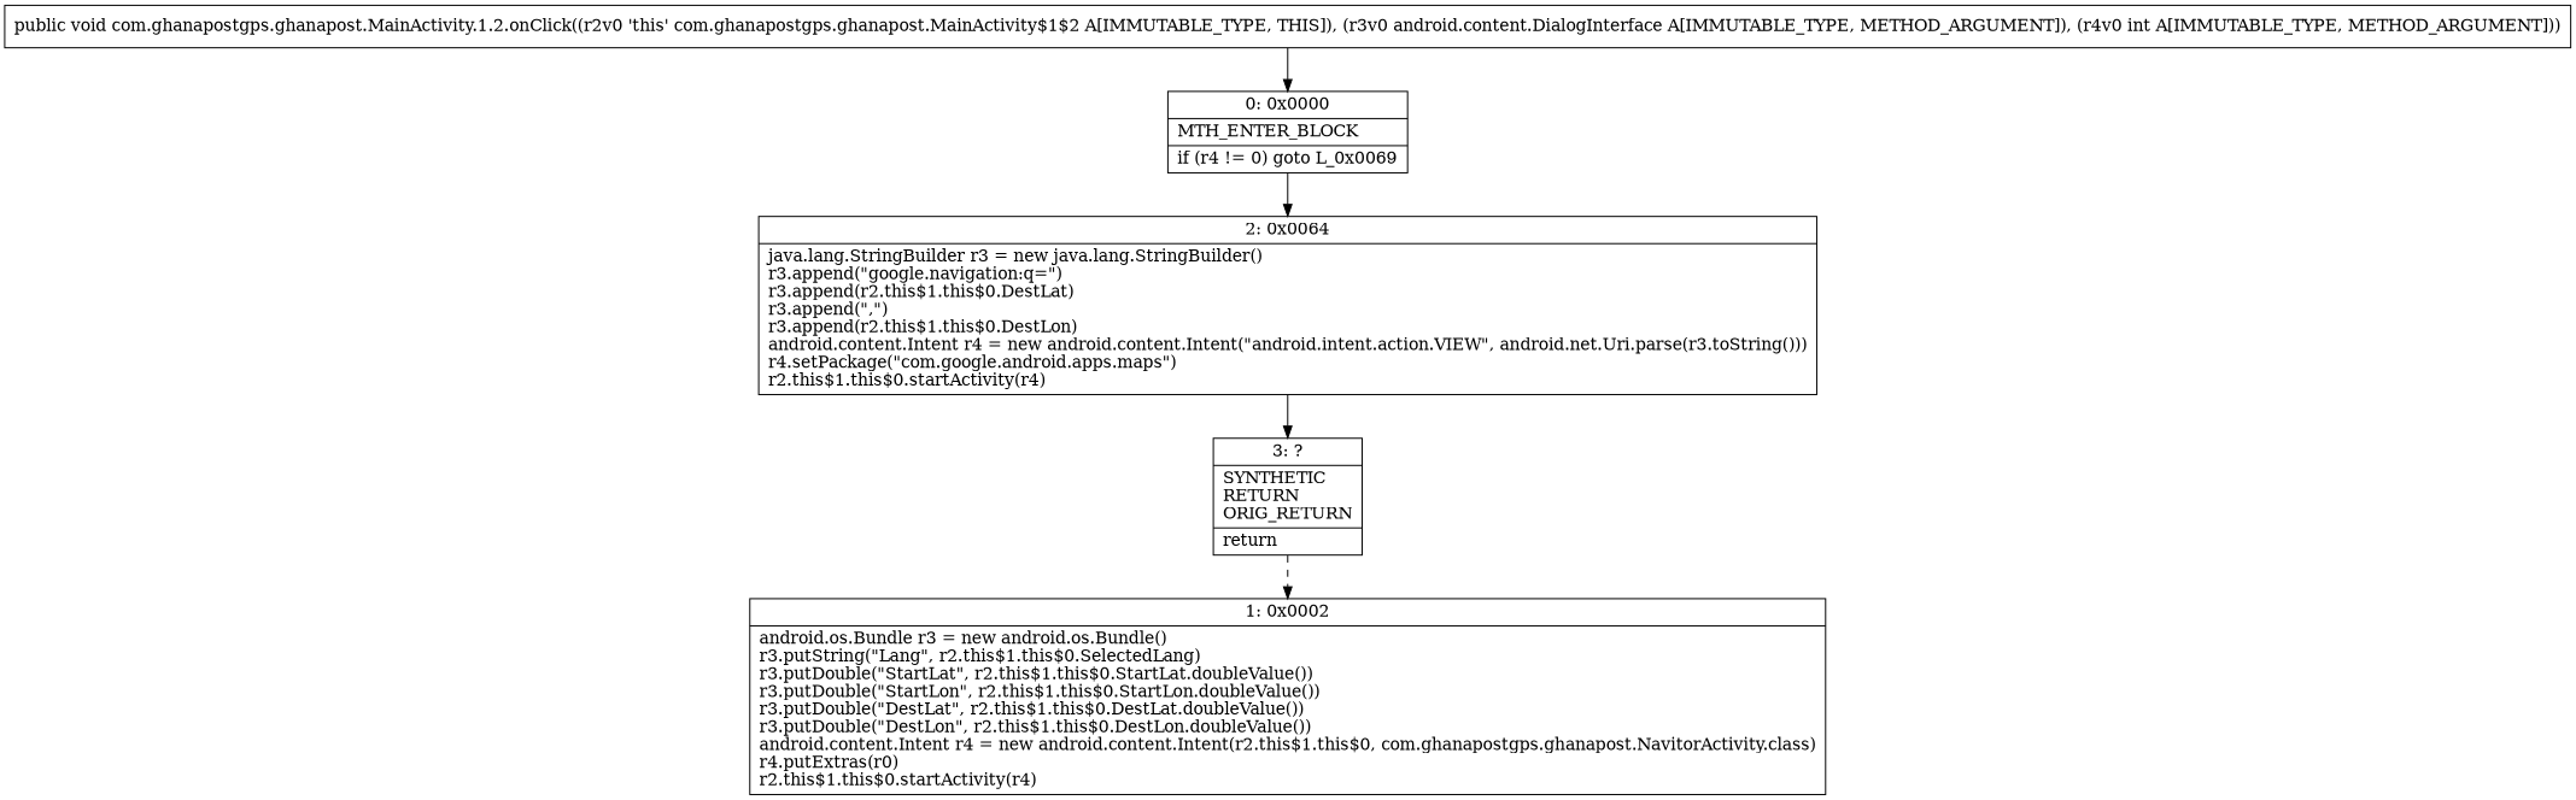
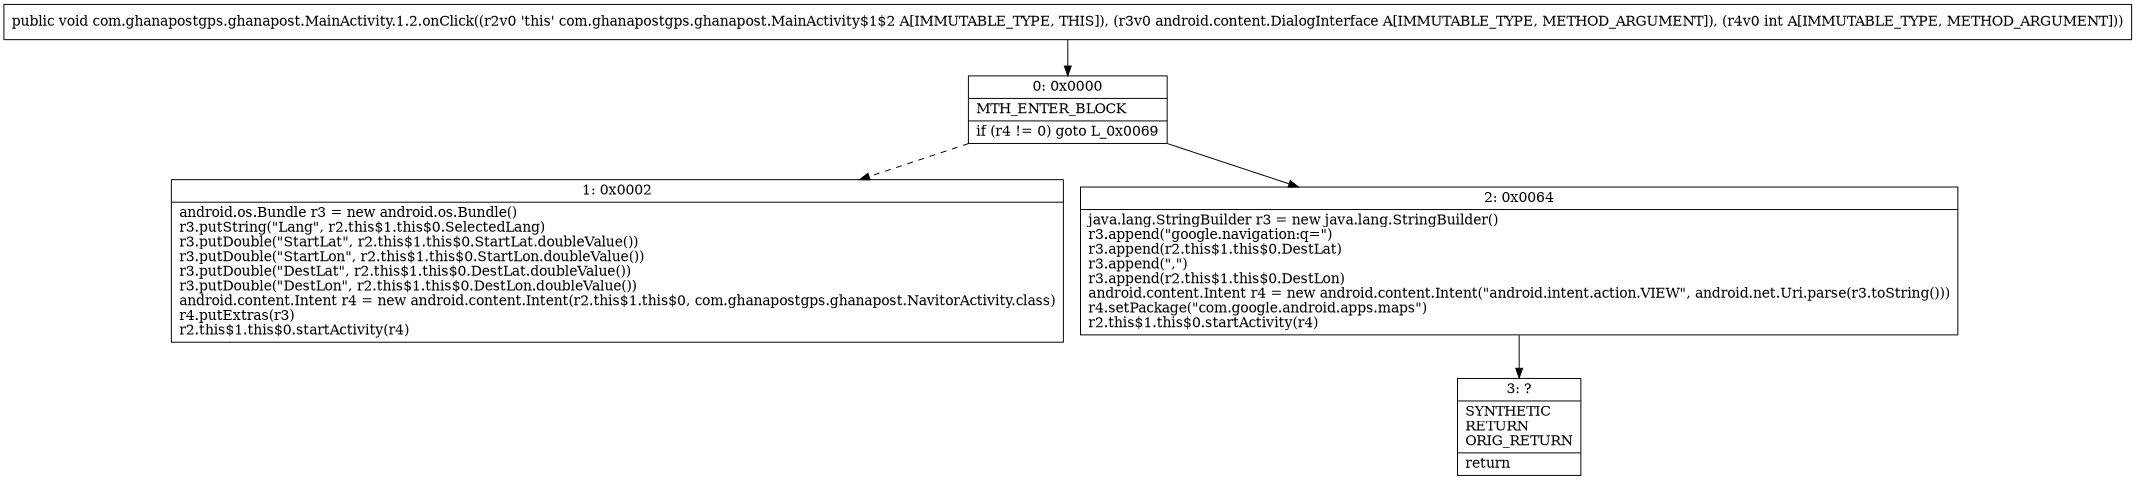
  digraph {
    node [shape=record]
    n1 [label="{0\:\ 0x0000|MTH_ENTER_BLOCK\l|if (r4 != 0) goto L_0x0069\l}"]
-   n2 [label="{1\:\ 0x0002|android.os.Bundle r3 = new android.os.Bundle()\lr3.putString(\"Lang\", r2.this$1.this$0.SelectedLang)\lr3.putDouble(\"StartLat\", r2.this$1.this$0.StartLat.doubleValue())\lr3.putDouble(\"StartLon\", r2.this$1.this$0.StartLon.doubleValue())\lr3.putDouble(\"DestLat\", r2.this$1.this$0.DestLat.doubleValue())\lr3.putDouble(\"DestLon\", r2.this$1.this$0.DestLon.doubleValue())\landroid.content.Intent r4 = new android.content.Intent(r2.this$1.this$0, com.ghanapostgps.ghanapost.NavitorActivity.class)\lr4.putExtras(r0)\lr2.this$1.this$0.startActivity(r4)\l}"]
+   n2 [label="{1\:\ 0x0002|android.os.Bundle r3 = new android.os.Bundle()\lr3.putString(\"Lang\", r2.this$1.this$0.SelectedLang)\lr3.putDouble(\"StartLat\", r2.this$1.this$0.StartLat.doubleValue())\lr3.putDouble(\"StartLon\", r2.this$1.this$0.StartLon.doubleValue())\lr3.putDouble(\"DestLat\", r2.this$1.this$0.DestLat.doubleValue())\lr3.putDouble(\"DestLon\", r2.this$1.this$0.DestLon.doubleValue())\landroid.content.Intent r4 = new android.content.Intent(r2.this$1.this$0, com.ghanapostgps.ghanapost.NavitorActivity.class)\lr4.putExtras(r3)\lr2.this$1.this$0.startActivity(r4)\l}"]
    n3 [label="{2\:\ 0x0064|java.lang.StringBuilder r3 = new java.lang.StringBuilder()\lr3.append(\"google.navigation:q=\")\lr3.append(r2.this$1.this$0.DestLat)\lr3.append(\",\")\lr3.append(r2.this$1.this$0.DestLon)\landroid.content.Intent r4 = new android.content.Intent(\"android.intent.action.VIEW\", android.net.Uri.parse(r3.toString()))\lr4.setPackage(\"com.google.android.apps.maps\")\lr2.this$1.this$0.startActivity(r4)\l}"]
    n4 [label="{3\:\ ?|SYNTHETIC\lRETURN\lORIG_RETURN\l|return\l}"]
    n5 [label="{public void com.ghanapostgps.ghanapost.MainActivity.1.2.onClick((r2v0 'this' com.ghanapostgps.ghanapost.MainActivity$1$2 A[IMMUTABLE_TYPE, THIS]), (r3v0 android.content.DialogInterface A[IMMUTABLE_TYPE, METHOD_ARGUMENT]), (r4v0 int A[IMMUTABLE_TYPE, METHOD_ARGUMENT])) }"]
-   n4 -> n2 [style=dashed]
+   n1 -> n2 [style=dashed]
    n1 -> n3
    n3 -> n4
    n5 -> n1
  }
